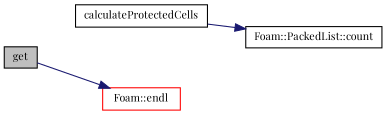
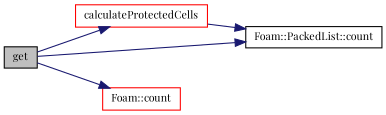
  digraph {
    fontname="Playfair Display"
    rankdir=LR
    node [color=black fontname="Playfair Display" fontsize=10 shape=record]
    edge [color=midnightblue fontname="Playfair Display" fontsize=10 labelfontname=Helvetica labelfontsize=10 style=solid]
    n1 [fillcolor=grey75 fontcolor=black height=0.2 label=get style=filled width=0.4]
-   n2 [height=0.2 label=calculateProtectedCells width=0.4]
+   n2 [color=red height=0.2 label=calculateProtectedCells width=0.4]
    n3 [height=0.2 label="Foam::PackedList::count" width=0.4]
-   n4 [color=red height=0.2 label="Foam::endl" width=0.4]
+   n4 [color=red height=0.2 label="Foam::count" width=0.4]
+   n1 -> n2
+   n1 -> n3
    n1 -> n4
    n2 -> n3
  }
